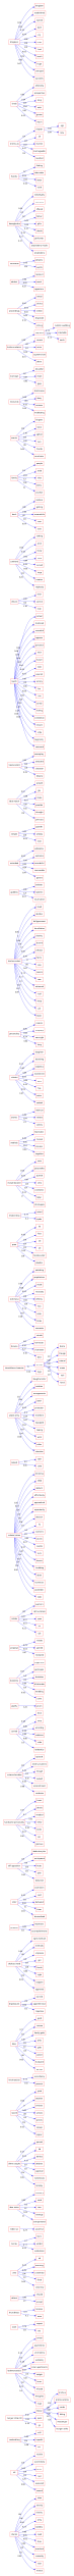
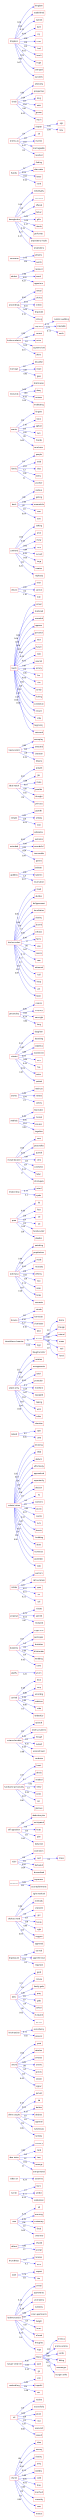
  strict digraph {
    fontname="Noto Sans"
    rankdir=LR
    node [color=red fontname="Noto Sans" shape=box]
    edge [color=blue fontname="Noto Sans" xlabel=0.06]
    chariot
    blow
    enemy
    chasing
    army
    wielding
    faced
    bow
    marched
    unworthy
    soon
    retreat
    till
    resolve
    successfully
    peace
    rest
    executed
    vowed
    "cowherd boy"
    still
    hopeful
    win
    "hunger strike till"
    favour
    quick
    go
    krishna
    "krishna krishna"
    sends
    failing
    messenger
    "hunger strike"
    "'brahmana\x92s'"
    arrival
    apartments
    uncertainty
    oscillating
    "inner apartments"
    delight
    inner
    infused
    thoughts
    hope
    cloth
    respect
    tied
    thunderous
    received
    were
    defeat
    refused
    accept
    uma
    led
    morning
    customary
    fixed
    tomorrow
    married
    round
    amidst
    celebration
    "eldest son"
    assertive
    "dear sister"
    recovery
    mind
    two
    revenge
    overpowered
    "divine couple"
    parvati
    did
    deities
    doubted
    approval
    maheshvara
    tutelary
    sword
    great
    attacked
    arrested
    arrows
    pieces
    broken
    vigour
    "'krishna\x92s'"
    ascendancy
    present
    bless
    good
    fortune
    "family gods"
    pray
    gods
    asked
    husband
    women
    displeasure
    earned
    apprehensive
    impulsive
    "rakshasa mode"
    "eight methods"
    methods
    scriptures
    get
    hindu
    eight
    suggest
    approved
    prowess
    impressed
    accomplishments
    "'\x93i'"
    seventeen
    said
    defeated
    times
    demoralized
    "stiff opposition"
    "abduction plan"
    anticipated
    heard
    plan
    abduction
    "handsome personality"
    heart
    deeds
    invaded
    "'\x93o'"
    wrote
    lord
    glorious
    "universal acclaim"
    episode
    "krishna-rukmini"
    though
    evoked
    astonishment
    conducive
    carried
    force
    away
    according
    relations
    bride
    "'bride\x92s'"
    gratify
    yearn
    balarama
    eagerness
    participate
    festivities
    bhishmaka
    wedding
    come
    proposal
    initiate
    wanted
    hesitated
    "'\x93fie'"
    warriors
    "call ourselves"
    upon
    us
    call
    "rukmini when"
    knowing
    lifted
    abducts
    effortlessly
    approached
    expectantly
    decision
    try
    "rukmini's"
    secret
    "rukmi's"
    luck
    hearts
    throbbing
    drove
    numerous
    assembled
    plans
    looked
    spot
    came
    "ample army"
    "'daughter\x92s'"
    retaliate
    arrangements
    lavish
    protection
    therefore
    equipped
    making
    went
    called
    situation
    "blemishless character"
    woman
    high
    desire
    lineage
    natural
    knows
    well
    hand
    daruka
    steeds
    harnessed
    charioteer
    best
    brahmana
    partaking
    propitiations
    made
    necessary
    offering
    fast
    wives
    broke
    remnants
    spare
    life
    feet
    fell
    kill
    "'brother\x92s'"
    pleaded
    relationship
    acted
    spoke
    "morale booster"
    case
    jarasandha
    quoted
    crest
    comforted
    fallen
    shishupala
    wedlock
    fascination
    mutual
    aroused
    together
    avartta
    mathura
    raivata
    brahma
    rukmini
    daughter
    absorbing
    vidarbha
    excitement
    sons
    five
    action
    packed
    n263 [label=personality]
    covered
    company
    overnight
    long
    "krishna rukmi"
    head
    decided
    disfigurement
    humiliation
    shaving
    bound
    inflicted
    facing
    also
    severe
    vow
    ashamed
    half
    keep
    yet
    beard
    goddess
    believed
    lakshmi
    incarnation
    extended
    admiration
    welcome
    wonderful
    honourable
    guests
    temple
    guarded
    ambika
    next
    "ideal match"
    prayed
    god
    make
    possible
    thought
    princess
    "'rukmini\x92s'"
    exemplary
    attracted
    character
    beauty
    match
    wheel
    shattered
    consoled
    opposed
    personal
    near
    future
    took
    wounds
    victory
    lion
    rim
    surely
    licking
    somewhat
    ensure
    pride
    beginning
    returned
    dream
    even
    cannot
    man
    cowherd
    looking
    prize
    many
    mere
    cursed
    kings
    coveted
    helplessly
    dusk
    restless
    getting
    meanwhile
    was
    sent
    family
    people
    avoid
    idea
    killing
    another
    events
    forgone
    stood
    aghast
    turn
    friends
    conclusion
    mukunda
    brahmanas
    along
    entered
    meditating
    marriage
    beautiful
    revati
    gave
    "krishna rukmini"
    supreme
    consort
    union
    "supreme lord"
    divine
    "rukmini wedding"
    inevitable
    earth
    proceedings
    reveal
    choice
    inform
    desperate
    strong
    abduct
    moment
    would
    opportune
    resonance
    pleasing
    words
    damaghosha
    individually
    reverence
    offered
    father
    gifts
    rituals
    performed
    "propitiatory rituals"
    propitiatory
    dvaraka
    finding
    alternative
    letter
    send
    "krishna as"
    chapter
    39
    marries
    marriageable
    reached
    age
    time
    chedi
    arbitrarily
    prospective
    king
    wish
    groom
    much
    bhojakuta
    kingdom
    established
    named
    built
    city
    move
    had
    insult
    huge
    avenged
    outskirts
    chariot -> blow
    chariot -> enemy [xlabel=0.04]
    chariot -> chasing [xlabel=0.04]
    chariot -> army [xlabel=0.23]
    chariot -> wielding
    chariot -> faced [xlabel=0.05]
    chariot -> bow [xlabel=0.05]
    chariot -> marched [xlabel=0.05]
    chariot -> unworthy [xlabel=0.05]
    chariot -> soon [xlabel=0.03]
    chariot -> retreat [xlabel=0.05]
    till -> resolve [xlabel=0.09]
    till -> successfully [xlabel=0.05]
    till -> peace
    till -> rest
    till -> executed [xlabel=0.29]
    till -> vowed [xlabel=0.08]
    "cowherd boy" -> still [xlabel=0.03]
    "cowherd boy" -> hopeful
    "cowherd boy" -> win [xlabel=0.28]
    "hunger strike till" -> favour [xlabel=0.32]
    "hunger strike till" -> quick [xlabel=0.33]
    "hunger strike till" -> go [xlabel=0.24]
    favour -> krishna [xlabel=0.01]
    favour -> "krishna krishna" [xlabel=0.01]
    favour -> sends [xlabel=0.01]
    favour -> failing [xlabel=0.01]
    favour -> messenger [xlabel=0.01]
    favour -> "hunger strike" [xlabel=0.29]
    "'brahmana\x92s'" -> arrival [xlabel=0.32]
    "'brahmana\x92s'" -> apartments [xlabel=0.31]
    "'brahmana\x92s'" -> uncertainty [xlabel=0.28]
    "'brahmana\x92s'" -> oscillating [xlabel=0.34]
    "'brahmana\x92s'" -> "inner apartments" [xlabel=0.21]
    "'brahmana\x92s'" -> delight [xlabel=0.35]
    "'brahmana\x92s'" -> inner [xlabel=0.31]
    "'brahmana\x92s'" -> infused [xlabel=0.29]
    "'brahmana\x92s'" -> thoughts [xlabel=0.29]
    "'brahmana\x92s'" -> hope [xlabel=0.3]
    cloth -> respect [xlabel=0.16]
    cloth -> tied [xlabel=0.02]
    thunderous -> received [xlabel=0.17]
    thunderous -> were [xlabel=0.2]
    defeat -> refused [xlabel=0.03]
    defeat -> accept [xlabel=0.17]
    uma -> led [xlabel=0.24]
    uma -> morning
    uma -> customary [xlabel=0.04]
    uma -> fixed [xlabel=0.01]
    uma -> tomorrow [xlabel=0.05]
    married -> round [xlabel=0.1]
    married -> amidst [xlabel=0.11]
    married -> celebration [xlabel=0.33]
    "eldest son" -> assertive [xlabel=0.29]
    "dear sister" -> recovery [xlabel=0.03]
    "dear sister" -> mind [xlabel=0.02]
    "dear sister" -> two [xlabel=0.21]
    "dear sister" -> revenge [xlabel=0.02]
    "dear sister" -> overpowered [xlabel=0.3]
    "divine couple" -> parvati [xlabel=0.07]
    "divine couple" -> did [xlabel=0.03]
    "divine couple" -> deities [xlabel=0.27]
    "divine couple" -> doubted [xlabel=0.07]
    "divine couple" -> approval [xlabel=0.07]
    "divine couple" -> maheshvara
    "divine couple" -> tutelary [xlabel=0.05]
    sword -> great [xlabel=0.04]
    sword -> attacked [xlabel=0.1]
    sword -> arrested
    sword -> arrows
    sword -> pieces [xlabel=0.25]
    sword -> broken
    sword -> vigour [xlabel=0.05]
    "'krishna\x92s'" -> ascendancy [xlabel=0.15]
    "'krishna\x92s'" -> present [xlabel=0.02]
    bless -> good [xlabel=0.17]
    bless -> fortune [xlabel=0.02]
    bless -> "family gods" [xlabel=0.01]
    bless -> pray [xlabel=0.03]
    bless -> gods [xlabel=0.01]
    bless -> asked [xlabel=0.01]
    bless -> husband [xlabel=0.03]
    bless -> women [xlabel=0.03]
    displeasure -> earned [xlabel=0.03]
    displeasure -> apprehensive [xlabel=0.04]
    displeasure -> impulsive [xlabel=0.2]
    "rakshasa mode" -> "eight methods" [xlabel=0.05]
    "rakshasa mode" -> methods [xlabel=0.07]
    "rakshasa mode" -> scriptures [xlabel=0.3]
    "rakshasa mode" -> get [xlabel=0.05]
    "rakshasa mode" -> hindu [xlabel=0.08]
    "rakshasa mode" -> eight
    "rakshasa mode" -> suggest [xlabel=0.07]
    "rakshasa mode" -> approved [xlabel=0.09]
    prowess -> impressed [xlabel=0.05]
    prowess -> accomplishments [xlabel=0.23]
    "'\x93i'" -> seventeen [xlabel=0.05]
    "'\x93i'" -> said [xlabel=0.02]
    "'\x93i'" -> defeated [xlabel=0.04]
-   "'\x93i'" -> times [xlabel=0.2]
+   said -> times [xlabel=0.2]
    "'\x93i'" -> demoralized [xlabel=0.04]
    "stiff opposition" -> "abduction plan" [xlabel=0.03]
    "stiff opposition" -> anticipated [xlabel=0.02]
    "stiff opposition" -> heard [xlabel=0.02]
    "stiff opposition" -> plan [xlabel=0.02]
    "stiff opposition" -> abduction [xlabel=0.32]
    "handsome personality" -> heart [xlabel=0.31]
    "handsome personality" -> deeds [xlabel=0.1]
    "handsome personality" -> invaded [xlabel=0.32]
    "handsome personality" -> "'\x93o'" [xlabel=0.1]
    "handsome personality" -> wrote
    "handsome personality" -> lord [xlabel=0.07]
    "handsome personality" -> glorious
    "universal acclaim" -> episode [xlabel=0.09]
    "universal acclaim" -> "krishna-rukmini" [xlabel=0.35]
    "universal acclaim" -> though [xlabel=0.07]
    "universal acclaim" -> evoked [xlabel=0.32]
    "universal acclaim" -> astonishment [xlabel=0.09]
    "universal acclaim" -> conducive [xlabel=0.08]
    carried -> force [xlabel=0.08]
    carried -> away [xlabel=0.08]
    carried -> according [xlabel=0.08]
    carried -> relations [xlabel=0.09]
    carried -> bride [xlabel=0.08]
    carried -> "'bride\x92s'" [xlabel=0.3]
    gratify -> yearn [xlabel=0.24]
    balarama -> eagerness [xlabel=0.07]
    balarama -> participate [xlabel=0.3]
    balarama -> festivities [xlabel=0.07]
    balarama -> bhishmaka [xlabel=0.09]
    balarama -> wedding [xlabel=0.08]
    balarama -> come
    proposal -> initiate [xlabel=0.25]
    proposal -> wanted [xlabel=0.03]
    proposal -> hesitated [xlabel=0.07]
    "'\x93fie'" -> warriors [xlabel=0.26]
    "'\x93fie'" -> "call ourselves" [xlabel=0.01]
    "'\x93fie'" -> upon [xlabel=0.01]
    "'\x93fie'" -> us [xlabel=0.01]
    "'\x93fie'" -> call [xlabel=0.22]
    "rukmini when" -> knowing [xlabel=0.05]
    "rukmini when" -> lifted [xlabel=0.07]
    "rukmini when" -> abducts
    "rukmini when" -> effortlessly [xlabel=0.07]
    "rukmini when" -> approached [xlabel=0.07]
    "rukmini when" -> expectantly
    "rukmini when" -> decision [xlabel=0.11]
    "rukmini when" -> try [xlabel=0.3]
    "rukmini when" -> "rukmini's" [xlabel=0.07]
    "rukmini when" -> secret [xlabel=0.05]
    "rukmini when" -> "rukmi's" [xlabel=0.07]
    "rukmini when" -> luck [xlabel=0.07]
    "rukmini when" -> hearts [xlabel=0.07]
    "rukmini when" -> throbbing
    "rukmini when" -> drove [xlabel=0.07]
    "rukmini when" -> numerous [xlabel=0.07]
    "rukmini when" -> assembled
    "rukmini when" -> plans
    looked -> spot [xlabel=0.2]
    looked -> came
    "ample army" -> "'daughter\x92s'" [xlabel=0.07]
    "ample army" -> retaliate
    "ample army" -> arrangements [xlabel=0.07]
    "ample army" -> lavish [xlabel=0.09]
    "ample army" -> protection [xlabel=0.3]
    "ample army" -> therefore [xlabel=0.29]
    "ample army" -> equipped [xlabel=0.07]
    "ample army" -> making [xlabel=0.04]
    "ample army" -> went [xlabel=0.07]
    "ample army" -> called [xlabel=0.04]
    "ample army" -> situation [xlabel=0.08]
    "blemishless character" -> woman [xlabel=0.3]
    "blemishless character" -> high [xlabel=0.24]
    woman -> desire [xlabel=0.01]
    woman -> lineage [xlabel=0.01]
    woman -> natural [xlabel=0.01]
    woman -> knows [xlabel=0.01]
    woman -> well [xlabel=0.01]
    woman -> hand [xlabel=0.01]
    daruka -> steeds [xlabel=0.27]
    daruka -> harnessed [xlabel=0.34]
    daruka -> charioteer [xlabel=0.27]
    daruka -> best [xlabel=0.18]
    brahmana -> partaking
    brahmana -> propitiations [xlabel=0.08]
    brahmana -> made [xlabel=0.05]
    brahmana -> necessary
    brahmana -> offering [xlabel=0.05]
    brahmana -> fast
    brahmana -> wives [xlabel=0.15]
    brahmana -> broke [xlabel=0.07]
    brahmana -> remnants [xlabel=0.28]
    spare -> life [xlabel=0.08]
    spare -> feet [xlabel=0.05]
    spare -> fell
    spare -> kill
    spare -> "'brother\x92s'" [xlabel=0.25]
    spare -> pleaded
    relationship -> acted [xlabel=0.17]
    relationship -> spoke [xlabel=0.2]
    "morale booster" -> case
    "morale booster" -> jarasandha [xlabel=0.09]
    "morale booster" -> quoted [xlabel=0.07]
    "morale booster" -> crest [xlabel=0.08]
    "morale booster" -> comforted [xlabel=0.09]
    "morale booster" -> fallen [xlabel=0.32]
    "morale booster" -> shishupala [xlabel=0.1]
    wedlock -> fascination
    wedlock -> mutual [xlabel=0.05]
    wedlock -> aroused [xlabel=0.24]
    wedlock -> together [xlabel=0.04]
    avartta -> mathura [xlabel=0.03]
    avartta -> raivata [xlabel=0.04]
    avartta -> brahma [xlabel=0.19]
    rukmini -> daughter [xlabel=0.32]
    rukmini -> absorbing [xlabel=0.07]
    rukmini -> vidarbha [xlabel=0.09]
    rukmini -> excitement [xlabel=0.09]
    rukmini -> sons [xlabel=0.08]
    rukmini -> five [xlabel=0.05]
    rukmini -> action [xlabel=0.09]
    rukmini -> packed [xlabel=0.07]
    n263 -> covered [xlabel=0.05]
    n263 -> company [xlabel=0.04]
    n263 -> overnight [xlabel=0.24]
    n263 -> long [xlabel=0.04]
    "krishna rukmi" -> head
    "krishna rukmi" -> decided [xlabel=0.1]
    "krishna rukmi" -> disfigurement [xlabel=0.09]
    "krishna rukmi" -> humiliation [xlabel=0.09]
    "krishna rukmi" -> shaving [xlabel=0.1]
    "krishna rukmi" -> bound [xlabel=0.09]
    "krishna rukmi" -> inflicted [xlabel=0.34]
    "krishna rukmi" -> facing [xlabel=0.1]
    "krishna rukmi" -> also [xlabel=0.05]
    "krishna rukmi" -> severe [xlabel=0.07]
    "krishna rukmi" -> vow [xlabel=0.12]
    "krishna rukmi" -> ashamed [xlabel=0.11]
    "krishna rukmi" -> half [xlabel=0.1]
    "krishna rukmi" -> keep [xlabel=0.07]
    "krishna rukmi" -> yet [xlabel=0.07]
    "krishna rukmi" -> beard [xlabel=0.09]
    goddess -> believed [xlabel=0.04]
    goddess -> lakshmi [xlabel=0.25]
    goddess -> incarnation [xlabel=0.07]
    extended -> admiration [xlabel=0.05]
    extended -> welcome [xlabel=0.04]
    extended -> wonderful [xlabel=0.22]
    extended -> honourable [xlabel=0.04]
    extended -> guests [xlabel=0.04]
    temple -> guarded [xlabel=0.26]
    temple -> ambika
    temple -> next [xlabel=0.03]
    "ideal match" -> prayed [xlabel=0.01]
    "ideal match" -> god [xlabel=0.28]
    "ideal match" -> make [xlabel=0.01]
    "ideal match" -> possible [xlabel=0.01]
    "ideal match" -> thought [xlabel=0.02]
    "ideal match" -> princess [xlabel=0.02]
    "'rukmini\x92s'" -> exemplary [xlabel=0.05]
    "'rukmini\x92s'" -> attracted [xlabel=0.26]
    "'rukmini\x92s'" -> character
    "'rukmini\x92s'" -> beauty [xlabel=0.05]
    match -> wheel [xlabel=0.08]
    match -> shattered [xlabel=0.08]
    match -> consoled
    match -> opposed
    match -> personal [xlabel=0.07]
    match -> near [xlabel=0.04]
    match -> future [xlabel=0.03]
    match -> took [xlabel=0.05]
    match -> wounds [xlabel=0.07]
    match -> victory [xlabel=0.05]
    match -> lion
    match -> rim [xlabel=0.08]
    match -> surely [xlabel=0.05]
    match -> licking
    match -> somewhat
    match -> ensure [xlabel=0.07]
    match -> pride [xlabel=0.29]
    match -> beginning [xlabel=0.08]
    match -> returned [xlabel=0.08]
    dream -> even [xlabel=0.02]
    dream -> cannot [xlabel=0.02]
    dream -> man [xlabel=0.18]
    cowherd -> looking [xlabel=0.04]
    cowherd -> prize [xlabel=0.05]
    cowherd -> many [xlabel=0.02]
    cowherd -> mere [xlabel=0.04]
    cowherd -> cursed [xlabel=0.05]
    cowherd -> kings
    cowherd -> coveted [xlabel=0.05]
    cowherd -> helplessly [xlabel=0.24]
    dusk -> restless [xlabel=0.04]
    dusk -> getting [xlabel=0.03]
    dusk -> meanwhile [xlabel=0.21]
    dusk -> was [xlabel=0.03]
    dusk -> sent [xlabel=0.04]
    family -> people [xlabel=0.03]
    family -> avoid [xlabel=0.04]
    family -> idea [xlabel=0.21]
    family -> killing [xlabel=0.04]
    family -> another [xlabel=0.2]
    events -> forgone [xlabel=0.03]
    events -> stood [xlabel=0.18]
    events -> aghast [xlabel=0.03]
    events -> turn [xlabel=0.02]
    events -> friends [xlabel=0.03]
    events -> conclusion [xlabel=0.03]
    mukunda -> brahmanas
    mukunda -> along [xlabel=0.04]
    mukunda -> entered [xlabel=0.05]
    mukunda -> meditating [xlabel=0.25]
    marriage -> beautiful [xlabel=0.23]
    marriage -> revati [xlabel=0.05]
    marriage -> gave [xlabel=0.03]
    "krishna rukmini" -> supreme [xlabel=0.29]
    "krishna rukmini" -> consort [xlabel=0.32]
    "krishna rukmini" -> union [xlabel=0.01]
    "krishna rukmini" -> "supreme lord" [xlabel=0.09]
    "krishna rukmini" -> divine [xlabel=0.01]
    supreme -> "rukmini wedding" [xlabel=0.12]
    supreme -> inevitable [xlabel=0.16]
    supreme -> earth [xlabel=0.13]
    proceedings -> reveal [xlabel=0.04]
    proceedings -> choice [xlabel=0.03]
    proceedings -> inform [xlabel=0.03]
    proceedings -> desperate [xlabel=0.03]
    proceedings -> strong [xlabel=0.19]
    abduct -> moment [xlabel=0.04]
    abduct -> would [xlabel=0.02]
    abduct -> opportune [xlabel=0.23]
    resonance -> pleasing [xlabel=0.18]
    resonance -> words [xlabel=0.03]
    damaghosha -> individually [xlabel=0.28]
    damaghosha -> reverence [xlabel=0.31]
    damaghosha -> offered [xlabel=0.23]
    damaghosha -> father [xlabel=0.23]
    damaghosha -> gifts [xlabel=0.29]
    damaghosha -> rituals [xlabel=0.27]
    damaghosha -> performed [xlabel=0.25]
    damaghosha -> "propitiatory rituals" [xlabel=0.21]
    damaghosha -> propitiatory [xlabel=0.27]
    dvaraka -> finding [xlabel=0.21]
    dvaraka -> alternative [xlabel=0.04]
    dvaraka -> letter [xlabel=0.04]
    dvaraka -> send [xlabel=0.04]
    "krishna as" -> chapter [xlabel=0.01]
    "krishna as" -> 39 [xlabel=0.27]
    "krishna as" -> marries [xlabel=0.01]
    "krishna as" -> marriageable [xlabel=0.01]
    "krishna as" -> reached [xlabel=0.33]
    chapter -> age [xlabel=0.04]
    chapter -> time [xlabel=0.04]
    chedi -> arbitrarily [xlabel=0.05]
    chedi -> prospective [xlabel=0.24]
    chedi -> king [xlabel=0.05]
    chedi -> wish [xlabel=0.04]
    chedi -> groom [xlabel=0.05]
    chedi -> much [xlabel=0.02]
    bhojakuta -> kingdom [xlabel=0.04]
    bhojakuta -> established [xlabel=0.04]
    bhojakuta -> named [xlabel=0.22]
    bhojakuta -> built [xlabel=0.04]
    bhojakuta -> city [xlabel=0.04]
    bhojakuta -> move
    bhojakuta -> had [xlabel=0.05]
    bhojakuta -> insult [xlabel=0.05]
    bhojakuta -> huge [xlabel=0.03]
    bhojakuta -> avenged [xlabel=0.05]
    bhojakuta -> outskirts [xlabel=0.07]
  }
